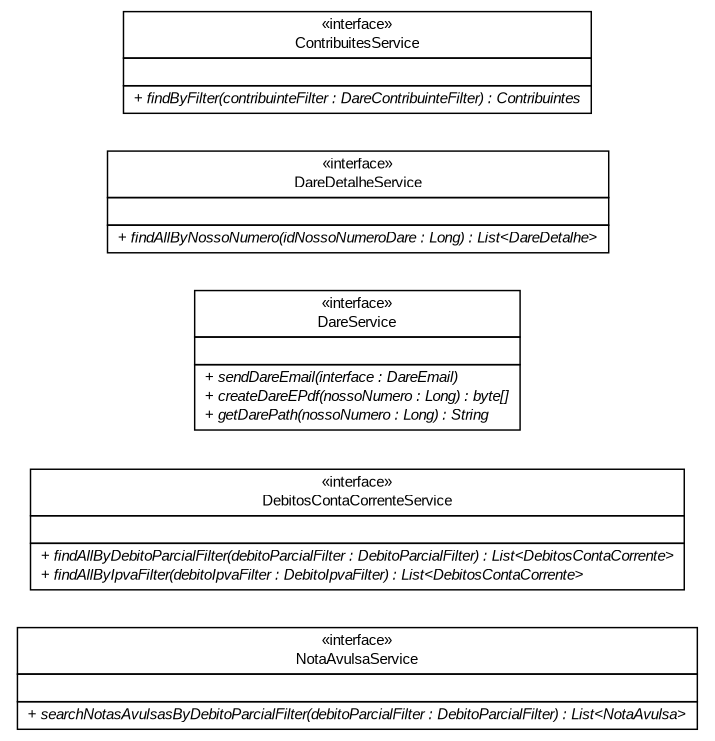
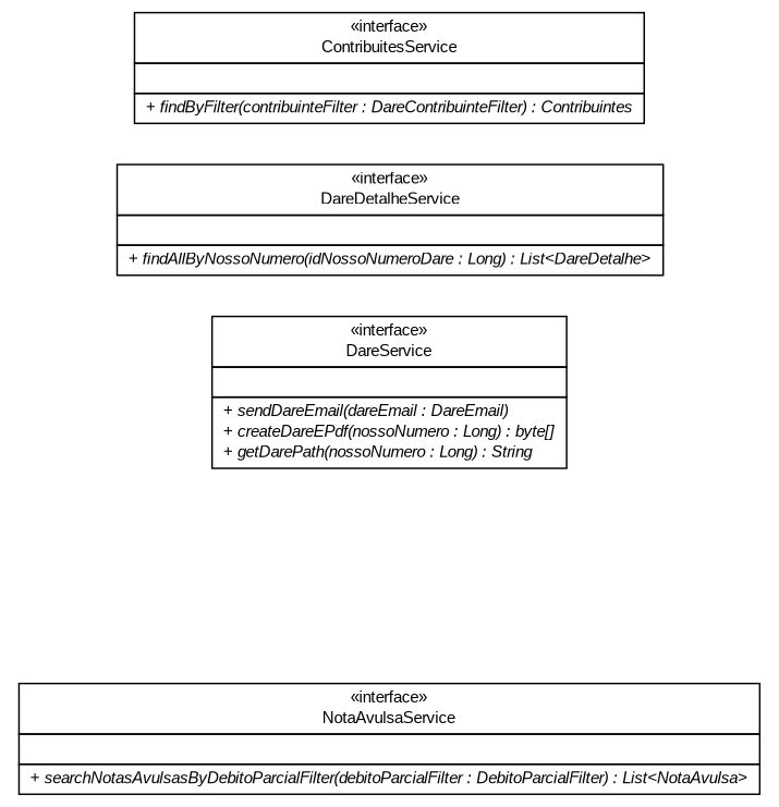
  digraph {
    nodesep=0.25
    ranksep=0.5
    rankdir=LR
    node [fontcolor=black fontname=arial fontsize=10.0 shape=plaintext]
    n1 [label=<<table title="br.gov.to.sefaz.arr.dare.service.NotaAvulsaService" border="0" cellborder="1" cellspacing="0" cellpadding="2" port="p" href="./NotaAvulsaService.html"> 		<tr><td><table border="0" cellspacing="0" cellpadding="1"> <tr><td align="center" balign="center"> &#171;interface&#187; </td></tr> <tr><td align="center" balign="center"> NotaAvulsaService </td></tr> 		</table></td></tr> 		<tr><td><table border="0" cellspacing="0" cellpadding="1"> <tr><td align="left" balign="left">  </td></tr> 		</table></td></tr> 		<tr><td><table border="0" cellspacing="0" cellpadding="1"> <tr><td align="left" balign="left"><font face="arial italic" point-size="10.0"> + searchNotasAvulsasByDebitoParcialFilter(debitoParcialFilter : DebitoParcialFilter) : List&lt;NotaAvulsa&gt; </font></td></tr> 		</table></td></tr> 		</table>>]
-   n2 [label=<<table title="br.gov.to.sefaz.arr.dare.service.DebitosContaCorrenteService" border="0" cellborder="1" cellspacing="0" cellpadding="2" port="p" href="./DebitosContaCorrenteService.html"> 		<tr><td><table border="0" cellspacing="0" cellpadding="1"> <tr><td align="center" balign="center"> &#171;interface&#187; </td></tr> <tr><td align="center" balign="center"> DebitosContaCorrenteService </td></tr> 		</table></td></tr> 		<tr><td><table border="0" cellspacing="0" cellpadding="1"> <tr><td align="left" balign="left">  </td></tr> 		</table></td></tr> 		<tr><td><table border="0" cellspacing="0" cellpadding="1"> <tr><td align="left" balign="left"><font face="arial italic" point-size="10.0"> + findAllByDebitoParcialFilter(debitoParcialFilter : DebitoParcialFilter) : List&lt;DebitosContaCorrente&gt; </font></td></tr> <tr><td align="left" balign="left"><font face="arial italic" point-size="10.0"> + findAllByIpvaFilter(debitoIpvaFilter : DebitoIpvaFilter) : List&lt;DebitosContaCorrente&gt; </font></td></tr> 		</table></td></tr> 		</table>>]
-   n3 [label=<<table title="br.gov.to.sefaz.arr.dare.service.DareService" border="0" cellborder="1" cellspacing="0" cellpadding="2" port="p" href="./DareService.html"> 		<tr><td><table border="0" cellspacing="0" cellpadding="1"> <tr><td align="center" balign="center"> &#171;interface&#187; </td></tr> <tr><td align="center" balign="center"> DareService </td></tr> 		</table></td></tr> 		<tr><td><table border="0" cellspacing="0" cellpadding="1"> <tr><td align="left" balign="left">  </td></tr> 		</table></td></tr> 		<tr><td><table border="0" cellspacing="0" cellpadding="1"> <tr><td align="left" balign="left"><font face="arial italic" point-size="10.0"> + sendDareEmail(interface : DareEmail) </font></td></tr> <tr><td align="left" balign="left"><font face="arial italic" point-size="10.0"> + createDareEPdf(nossoNumero : Long) : byte[] </font></td></tr> <tr><td align="left" balign="left"><font face="arial italic" point-size="10.0"> + getDarePath(nossoNumero : Long) : String </font></td></tr> 		</table></td></tr> 		</table>>]
+   n3 [label=<<table title="br.gov.to.sefaz.arr.dare.service.DareService" border="0" cellborder="1" cellspacing="0" cellpadding="2" port="p" href="./DareService.html"> 		<tr><td><table border="0" cellspacing="0" cellpadding="1"> <tr><td align="center" balign="center"> &#171;interface&#187; </td></tr> <tr><td align="center" balign="center"> DareService </td></tr> 		</table></td></tr> 		<tr><td><table border="0" cellspacing="0" cellpadding="1"> <tr><td align="left" balign="left">  </td></tr> 		</table></td></tr> 		<tr><td><table border="0" cellspacing="0" cellpadding="1"> <tr><td align="left" balign="left"><font face="arial italic" point-size="10.0"> + sendDareEmail(dareEmail : DareEmail) </font></td></tr> <tr><td align="left" balign="left"><font face="arial italic" point-size="10.0"> + createDareEPdf(nossoNumero : Long) : byte[] </font></td></tr> <tr><td align="left" balign="left"><font face="arial italic" point-size="10.0"> + getDarePath(nossoNumero : Long) : String </font></td></tr> 		</table></td></tr> 		</table>>]
    n4 [label=<<table title="br.gov.to.sefaz.arr.dare.service.DareDetalheService" border="0" cellborder="1" cellspacing="0" cellpadding="2" port="p" href="./DareDetalheService.html"> 		<tr><td><table border="0" cellspacing="0" cellpadding="1"> <tr><td align="center" balign="center"> &#171;interface&#187; </td></tr> <tr><td align="center" balign="center"> DareDetalheService </td></tr> 		</table></td></tr> 		<tr><td><table border="0" cellspacing="0" cellpadding="1"> <tr><td align="left" balign="left">  </td></tr> 		</table></td></tr> 		<tr><td><table border="0" cellspacing="0" cellpadding="1"> <tr><td align="left" balign="left"><font face="arial italic" point-size="10.0"> + findAllByNossoNumero(idNossoNumeroDare : Long) : List&lt;DareDetalhe&gt; </font></td></tr> 		</table></td></tr> 		</table>>]
    n5 [label=<<table title="br.gov.to.sefaz.arr.dare.service.ContribuitesService" border="0" cellborder="1" cellspacing="0" cellpadding="2" port="p" href="./ContribuitesService.html"> 		<tr><td><table border="0" cellspacing="0" cellpadding="1"> <tr><td align="center" balign="center"> &#171;interface&#187; </td></tr> <tr><td align="center" balign="center"> ContribuitesService </td></tr> 		</table></td></tr> 		<tr><td><table border="0" cellspacing="0" cellpadding="1"> <tr><td align="left" balign="left">  </td></tr> 		</table></td></tr> 		<tr><td><table border="0" cellspacing="0" cellpadding="1"> <tr><td align="left" balign="left"><font face="arial italic" point-size="10.0"> + findByFilter(contribuinteFilter : DareContribuinteFilter) : Contribuintes </font></td></tr> 		</table></td></tr> 		</table>>]
  }
